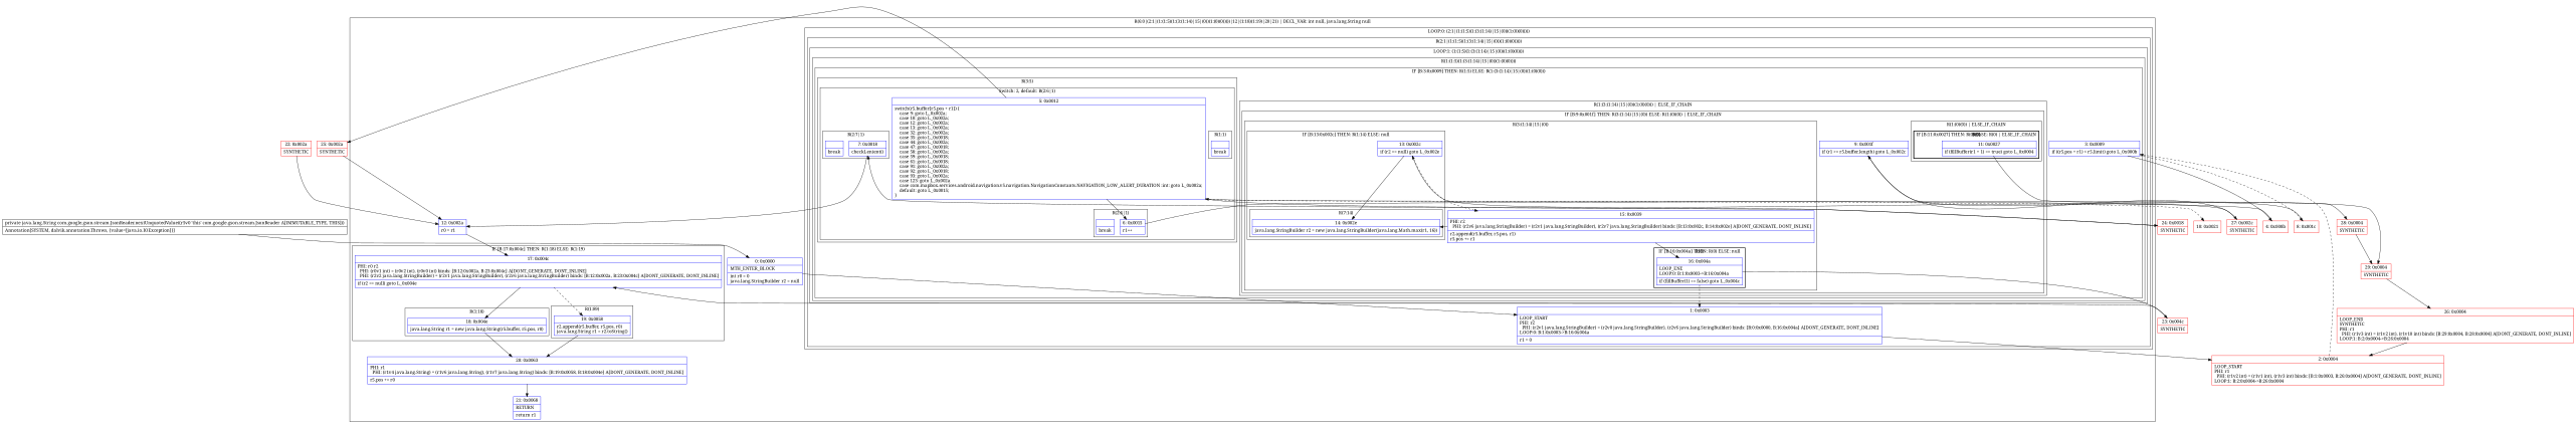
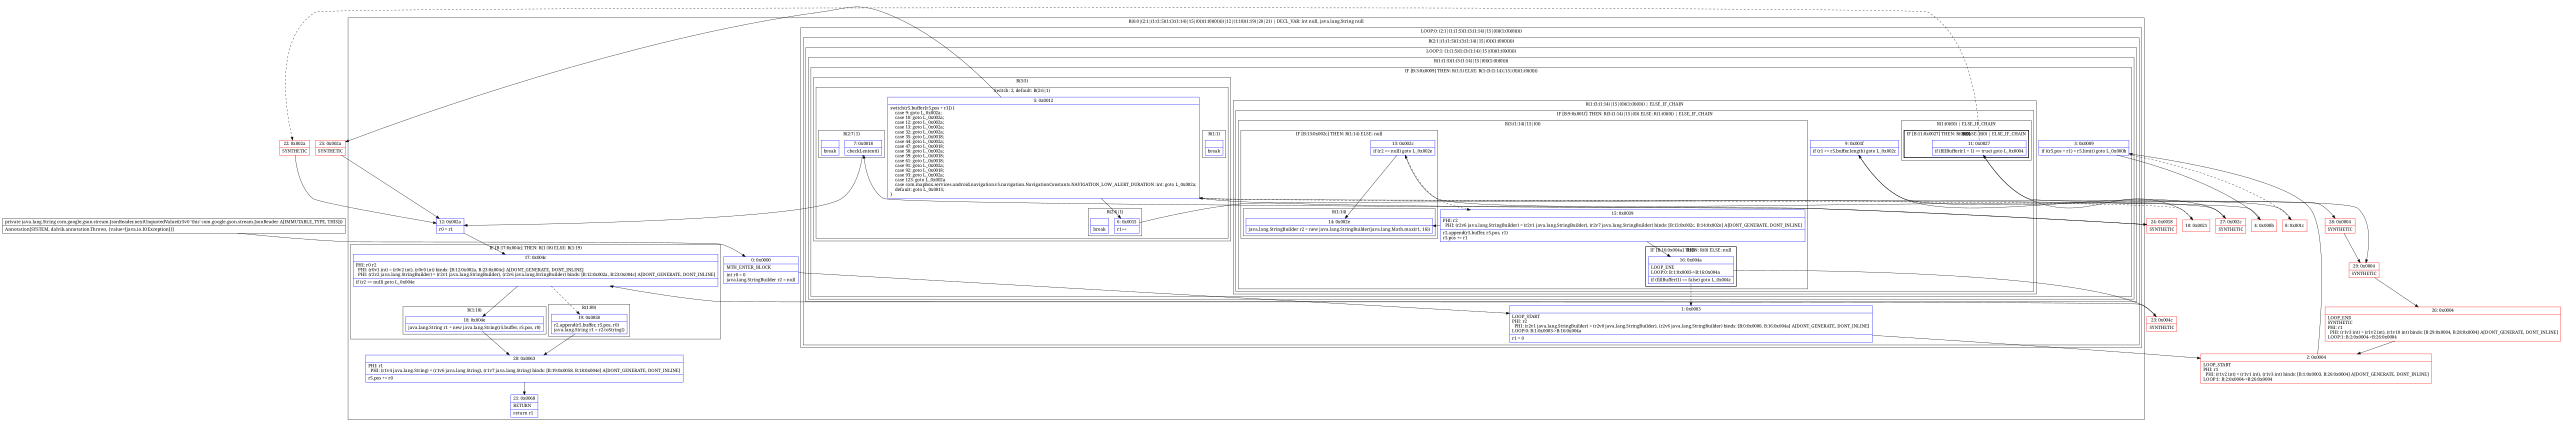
  digraph {
    fontname="Noto Serif"
    node [color=blue fontname="Noto Serif" shape=record]
    edge [fontname="Noto Serif"]
    n1 [label="{|break\l}"]
    n2 [label="{7\:\ 0x0018|checkLenient()\l}"]
    n3 [label="{|break\l}"]
    n4 [label="{6\:\ 0x0015|r1++\l}"]
    n5 [label="{|break\l}"]
    n6 [label="{5\:\ 0x0012|switch(r5.buffer[r5.pos + r1]) \{\l    case 9: goto L_0x002a;\l    case 10: goto L_0x002a;\l    case 12: goto L_0x002a;\l    case 13: goto L_0x002a;\l    case 32: goto L_0x002a;\l    case 35: goto L_0x0018;\l    case 44: goto L_0x002a;\l    case 47: goto L_0x0018;\l    case 58: goto L_0x002a;\l    case 59: goto L_0x0018;\l    case 61: goto L_0x0018;\l    case 91: goto L_0x002a;\l    case 92: goto L_0x0018;\l    case 93: goto L_0x002a;\l    case 123: goto L_0x002a;\l    case com.mapbox.services.android.navigation.v5.navigation.NavigationConstants.NAVIGATION_LOW_ALERT_DURATION :int: goto L_0x002a;\l    default: goto L_0x0015;\l\}\l}"]
    n7 [label="{14\:\ 0x002e|java.lang.StringBuilder r2 = new java.lang.StringBuilder(java.lang.Math.max(r1, 16))\l}"]
    n8 [label="{13\:\ 0x002c|if (r2 == null) goto L_0x002e\l}"]
    n9 [label="{16\:\ 0x004a|LOOP_END\lLOOP:0: B:1:0x0003\-\>B:16:0x004a\l|if (fillBuffer(1) == false) goto L_0x004c\l}"]
    n10 [label="{15\:\ 0x0039|PHI: r2 \l  PHI: (r2v6 java.lang.StringBuilder) = (r2v1 java.lang.StringBuilder), (r2v7 java.lang.StringBuilder) binds: [B:13:0x002c, B:14:0x002e] A[DONT_GENERATE, DONT_INLINE]\l|r2.append(r5.buffer, r5.pos, r1)\lr5.pos += r1\l}"]
    n11 [label="{11\:\ 0x0027|if (fillBuffer(r1 + 1) == true) goto L_0x0004\l}"]
    n12 [label="{9\:\ 0x001f|if (r1 \>= r5.buffer.length) goto L_0x002c\l}"]
    n13 [label="{3\:\ 0x0009|if ((r5.pos + r1) \< r5.limit) goto L_0x000b\l}"]
    n14 [label="{1\:\ 0x0003|LOOP_START\lPHI: r2 \l  PHI: (r2v1 java.lang.StringBuilder) = (r2v0 java.lang.StringBuilder), (r2v6 java.lang.StringBuilder) binds: [B:0:0x0000, B:16:0x004a] A[DONT_GENERATE, DONT_INLINE]\lLOOP:0: B:1:0x0003\-\>B:16:0x004a\l|r1 = 0\l}"]
    n15 [label="{18\:\ 0x004e|java.lang.String r1 = new java.lang.String(r5.buffer, r5.pos, r0)\l}"]
    n16 [label="{19\:\ 0x0058|r2.append(r5.buffer, r5.pos, r0)\ljava.lang.String r1 = r2.toString()\l}"]
    n17 [label="{17\:\ 0x004c|PHI: r0 r2 \l  PHI: (r0v1 int) = (r0v2 int), (r0v0 int) binds: [B:12:0x002a, B:23:0x004c] A[DONT_GENERATE, DONT_INLINE]\l  PHI: (r2v2 java.lang.StringBuilder) = (r2v1 java.lang.StringBuilder), (r2v6 java.lang.StringBuilder) binds: [B:12:0x002a, B:23:0x004c] A[DONT_GENERATE, DONT_INLINE]\l|if (r2 == null) goto L_0x004e\l}"]
    n18 [label="{0\:\ 0x0000|MTH_ENTER_BLOCK\l|int r0 = 0\ljava.lang.StringBuilder r2 = null\l}"]
    n19 [label="{12\:\ 0x002a|r0 = r1\l}"]
    n20 [label="{20\:\ 0x0063|PHI: r1 \l  PHI: (r1v4 java.lang.String) = (r1v6 java.lang.String), (r1v7 java.lang.String) binds: [B:19:0x0058, B:18:0x004e] A[DONT_GENERATE, DONT_INLINE]\l|r5.pos += r0\l}"]
    n21 [label="{21\:\ 0x0068|RETURN\l|return r1\l}"]
    n22 [color=red label="{28\:\ 0x0004|SYNTHETIC\l}"]
    n23 [color=red label="{24\:\ 0x0018|SYNTHETIC\l}"]
    n24 [color=red label="{25\:\ 0x002a|SYNTHETIC\l}"]
    n25 [color=red label="{10\:\ 0x0021}"]
    n26 [color=red label="{23\:\ 0x004c|SYNTHETIC\l}"]
    n27 [color=red label="{22\:\ 0x002a|SYNTHETIC\l}"]
    n28 [color=red label="{29\:\ 0x0004|SYNTHETIC\l}"]
    n29 [color=red label="{27\:\ 0x002c|SYNTHETIC\l}"]
    n30 [color=red label="{4\:\ 0x000b}"]
    n31 [color=red label="{8\:\ 0x001c}"]
    n32 [color=red label="{2\:\ 0x0004|LOOP_START\lPHI: r1 \l  PHI: (r1v2 int) = (r1v1 int), (r1v3 int) binds: [B:1:0x0003, B:26:0x0004] A[DONT_GENERATE, DONT_INLINE]\lLOOP:1: B:2:0x0004\-\>B:26:0x0004\l}"]
    n33 [color=red label="{26\:\ 0x0004|LOOP_END\lSYNTHETIC\lPHI: r1 \l  PHI: (r1v3 int) = (r1v2 int), (r1v10 int) binds: [B:29:0x0004, B:28:0x0004] A[DONT_GENERATE, DONT_INLINE]\lLOOP:1: B:2:0x0004\-\>B:26:0x0004\l}"]
    n34 [label="{private java.lang.String com.google.gson.stream.JsonReader.nextUnquotedValue((r5v0 'this' com.google.gson.stream.JsonReader A[IMMUTABLE_TYPE, THIS]))  | Annotation[SYSTEM, dalvik.annotation.Throws, \{value=[java.io.IOException]\}]\l}" color=""]
    subgraph cluster_1 {
      label="R(6:0|(2:1|(1:(1:5)(1:(3:(1:14)|15|(0))(1:(0)(0)))))|12|(1:18)(1:19)|20|21) | DECL_VAR: int null, java.lang.String null\l"
      n18
      n19
      n20
      n21
      subgraph cluster_2 {
        label="LOOP:0: (2:1|(1:(1:5)(1:(3:(1:14)|15|(0))(1:(0)(0)))))"
        subgraph cluster_3 {
          label="R(2:1|(1:(1:5)(1:(3:(1:14)|15|(0))(1:(0)(0)))))"
          n14
          subgraph cluster_4 {
            label="LOOP:1: (1:(1:5)(1:(3:(1:14)|15|(0))(1:(0)(0))))"
            subgraph cluster_5 {
              label="R(1:(1:5)(1:(3:(1:14)|15|(0))(1:(0)(0))))"
              subgraph cluster_6 {
                label="IF [B:3:0x0009] THEN: R(1:5) ELSE: R(1:(3:(1:14)|15|(0))(1:(0)(0)))"
                n13
                subgraph cluster_7 {
                  label="R(3:5)"
                  subgraph cluster_8 {
                    label="Switch: 2, default: R(2:6|1)"
                    n6
                    subgraph cluster_9 {
                      label="R(1:1)"
                      n1
                    }
                    subgraph cluster_10 {
                      label="R(2:7|1)"
                      n2
                      n3
                    }
                    subgraph cluster_11 {
                      label="R(2:6|1)"
                      n4
                      n5
                    }
                  }
                }
                subgraph cluster_12 {
                  label="R(1:(3:(1:14)|15|(0))(1:(0)(0))) | ELSE_IF_CHAIN\l"
                  subgraph cluster_13 {
                    label="IF [B:9:0x001f] THEN: R(3:(1:14)|15|(0)) ELSE: R(1:(0)(0)) | ELSE_IF_CHAIN\l"
                    n12
                    subgraph cluster_14 {
                      label="R(3:(1:14)|15|(0))"
                      n10
                      subgraph cluster_15 {
                        label="IF [B:13:0x002c] THEN: R(1:14) ELSE: null"
                        n8
                        subgraph cluster_16 {
-                         label="R(7:14)"
+                         label="R(1:14)"
                          n7
                        }
                      }
                      subgraph cluster_17 {
                        label="IF [B:16:0x004a] THEN: R(0) ELSE: null"
                        n9
                        subgraph cluster_18 {
                          label="R(0)"
                        }
                      }
                    }
                    subgraph cluster_19 {
                      label="R(1:(0)(0)) | ELSE_IF_CHAIN\l"
                      subgraph cluster_20 {
                        label="IF [B:11:0x0027] THEN: R(0) ELSE: R(0) | ELSE_IF_CHAIN\l"
                        n11
                        subgraph cluster_21 {
                          label="R(0)"
                        }
                        subgraph cluster_22 {
                          label="R(0)"
                        }
                      }
                    }
                  }
                }
              }
            }
          }
        }
      }
      subgraph cluster_23 {
        label="IF [B:17:0x004c] THEN: R(1:18) ELSE: R(1:19)"
        n17
        subgraph cluster_24 {
          label="R(1:18)"
          n15
        }
        subgraph cluster_25 {
          label="R(1:89)"
          n16
        }
      }
    }
    n2 -> n19
    n4 -> n22
    n6 -> n4
    n6 -> n23
    n6 -> n24
    n6 -> n25 [style=dashed]
    n8 -> n7
    n8 -> n10 [style=dashed]
    n9 -> n14 [style=dashed]
    n9 -> n26
    n10 -> n7
    n10 -> n9
+   n11 -> n27 [style=dashed]
    n11 -> n28
    n12 -> n29
    n13 -> n30
    n13 -> n31 [style=dashed]
    n14 -> n32
    n15 -> n20
    n16 -> n20
    n17 -> n15
    n17 -> n16 [style=dashed]
    n18 -> n14
    n19 -> n17
    n20 -> n21
    n22 -> n28
    n23 -> n2
    n24 -> n19
+   n25 -> n11
    n26 -> n17
    n27 -> n19
    n28 -> n33
    n29 -> n8
    n30 -> n6
    n31 -> n12
-   n32 -> n13 [style=dashed]
+   n32 -> n13
    n33 -> n32
    n34 -> n18
  }
